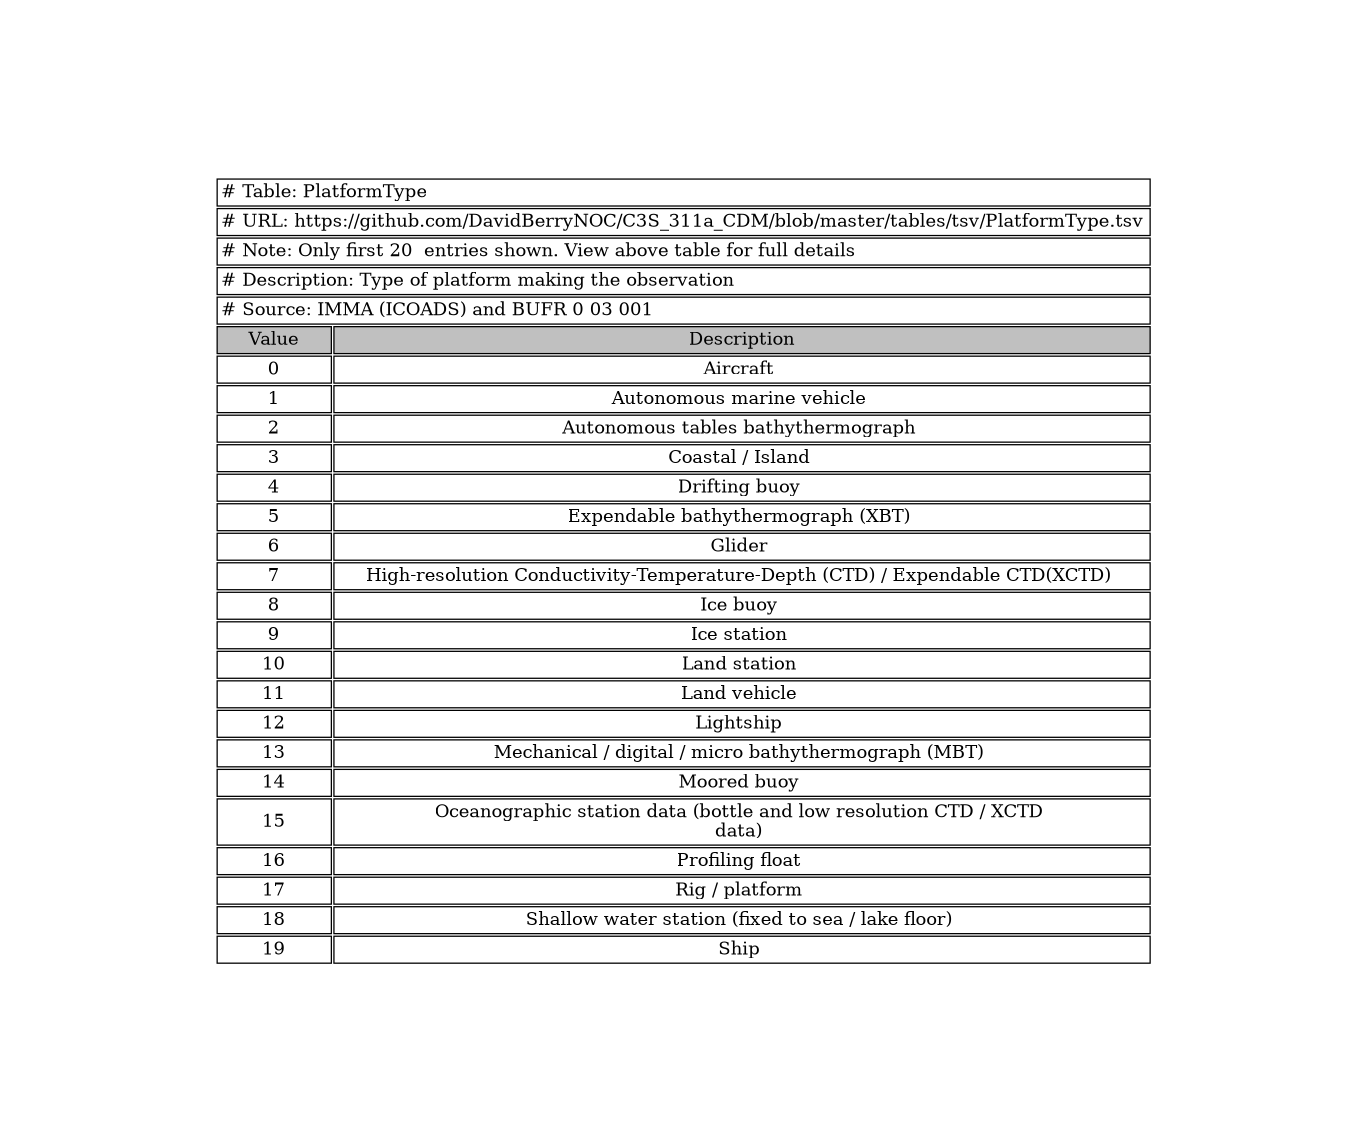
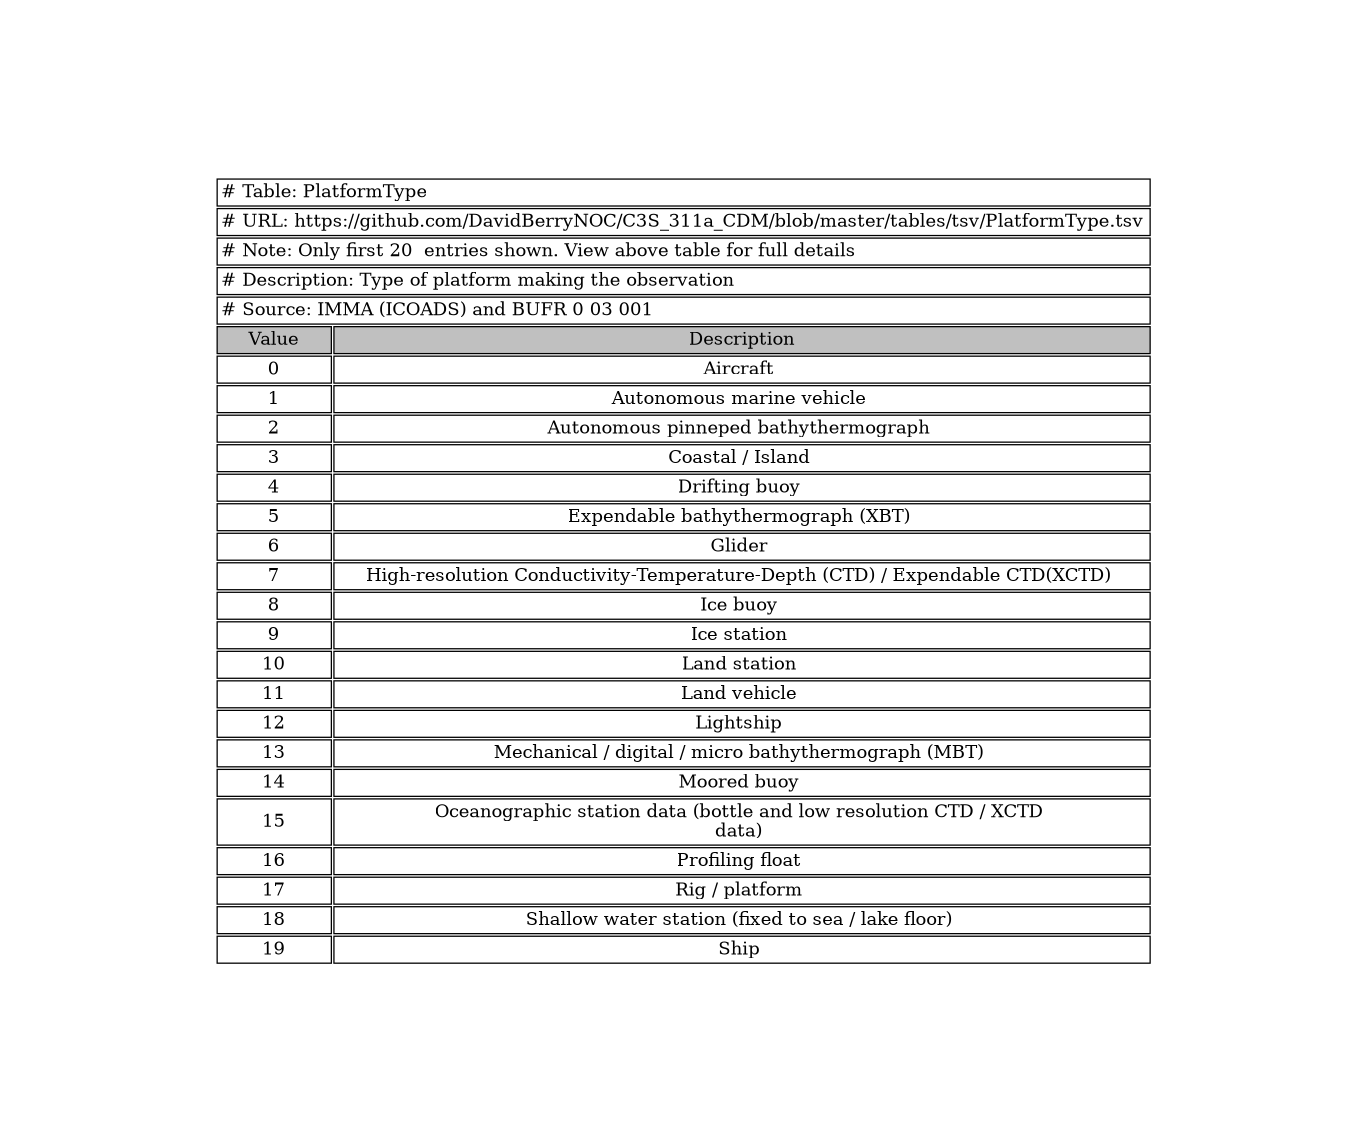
  digraph {
-   n1 [color=white label=<<TABLE BORDER="0" CELLBORDER="1" CELLSPACING="2" COLOR="BLACK"> <TR><TD COLSPAN="2" ALIGN="left" PORT="head"># Table: PlatformType</TD></TR> <TR><TD COLSPAN="2" ALIGN="left"># URL: https://github.com/DavidBerryNOC/C3S_311a_CDM/blob/master/tables/tsv/PlatformType.tsv</TD></TR> <TR><TD COLSPAN="2" ALIGN="left"># Note: Only first 20  entries shown. View above table for full details</TD></TR> <TR><TD ALIGN="left" COLSPAN="2"># Description: Type of platform making the observation</TD></TR> <TR><TD ALIGN="left" COLSPAN="2"># Source: IMMA (ICOADS) and BUFR 0 03 001</TD></TR> <TR><TD BGCOLOR="GRAY">Value</TD><TD BGCOLOR="GRAY">Description</TD></TR> <TR><TD>0</TD><TD>Aircraft </TD></TR> <TR><TD>1</TD><TD>Autonomous marine vehicle </TD></TR> <TR><TD>2</TD><TD>Autonomous tables bathythermograph </TD></TR> <TR><TD>3</TD><TD>Coastal / Island </TD></TR> <TR><TD>4</TD><TD>Drifting buoy </TD></TR> <TR><TD>5</TD><TD>Expendable bathythermograph (XBT) </TD></TR> <TR><TD>6</TD><TD>Glider </TD></TR> <TR><TD>7</TD><TD>High-resolution Conductivity-Temperature-Depth (CTD) / Expendable CTD(XCTD) </TD></TR> <TR><TD>8</TD><TD>Ice buoy </TD></TR> <TR><TD>9</TD><TD>Ice station </TD></TR> <TR><TD>10</TD><TD>Land station </TD></TR> <TR><TD>11</TD><TD>Land vehicle </TD></TR> <TR><TD>12</TD><TD>Lightship </TD></TR> <TR><TD>13</TD><TD>Mechanical / digital / micro bathythermograph (MBT) </TD></TR> <TR><TD>14</TD><TD>Moored buoy </TD></TR> <TR><TD>15</TD><TD>Oceanographic station data (bottle and low resolution CTD / XCTD <BR/>data) </TD></TR> <TR><TD>16</TD><TD>Profiling float </TD></TR> <TR><TD>17</TD><TD>Rig / platform </TD></TR> <TR><TD>18</TD><TD>Shallow water station (fixed to sea / lake floor) </TD></TR> <TR><TD>19</TD><TD>Ship </TD></TR> </TABLE>>]
+   n1 [color=white label=<<TABLE BORDER="0" CELLBORDER="1" CELLSPACING="2" COLOR="BLACK"> <TR><TD COLSPAN="2" ALIGN="left" PORT="head"># Table: PlatformType</TD></TR> <TR><TD COLSPAN="2" ALIGN="left"># URL: https://github.com/DavidBerryNOC/C3S_311a_CDM/blob/master/tables/tsv/PlatformType.tsv</TD></TR> <TR><TD COLSPAN="2" ALIGN="left"># Note: Only first 20  entries shown. View above table for full details</TD></TR> <TR><TD ALIGN="left" COLSPAN="2"># Description: Type of platform making the observation</TD></TR> <TR><TD ALIGN="left" COLSPAN="2"># Source: IMMA (ICOADS) and BUFR 0 03 001</TD></TR> <TR><TD BGCOLOR="GRAY">Value</TD><TD BGCOLOR="GRAY">Description</TD></TR> <TR><TD>0</TD><TD>Aircraft </TD></TR> <TR><TD>1</TD><TD>Autonomous marine vehicle </TD></TR> <TR><TD>2</TD><TD>Autonomous pinneped bathythermograph </TD></TR> <TR><TD>3</TD><TD>Coastal / Island </TD></TR> <TR><TD>4</TD><TD>Drifting buoy </TD></TR> <TR><TD>5</TD><TD>Expendable bathythermograph (XBT) </TD></TR> <TR><TD>6</TD><TD>Glider </TD></TR> <TR><TD>7</TD><TD>High-resolution Conductivity-Temperature-Depth (CTD) / Expendable CTD(XCTD) </TD></TR> <TR><TD>8</TD><TD>Ice buoy </TD></TR> <TR><TD>9</TD><TD>Ice station </TD></TR> <TR><TD>10</TD><TD>Land station </TD></TR> <TR><TD>11</TD><TD>Land vehicle </TD></TR> <TR><TD>12</TD><TD>Lightship </TD></TR> <TR><TD>13</TD><TD>Mechanical / digital / micro bathythermograph (MBT) </TD></TR> <TR><TD>14</TD><TD>Moored buoy </TD></TR> <TR><TD>15</TD><TD>Oceanographic station data (bottle and low resolution CTD / XCTD <BR/>data) </TD></TR> <TR><TD>16</TD><TD>Profiling float </TD></TR> <TR><TD>17</TD><TD>Rig / platform </TD></TR> <TR><TD>18</TD><TD>Shallow water station (fixed to sea / lake floor) </TD></TR> <TR><TD>19</TD><TD>Ship </TD></TR> </TABLE>>]
  }
